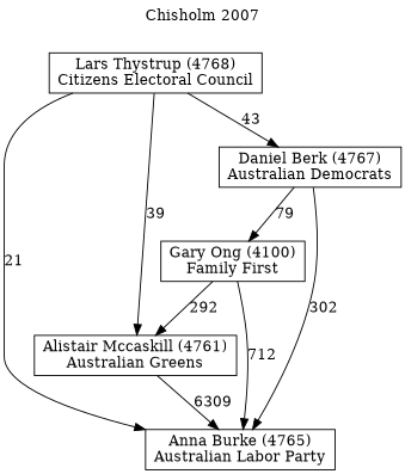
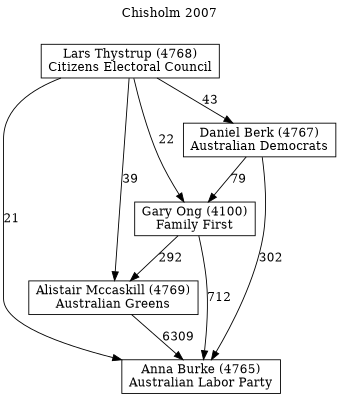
  digraph {
    label="Chisholm 2007"
    labelloc=t
    mclimit=10
    node [shape=box]
    n1 [label="Anna Burke (4765)\nAustralian Labor Party"]
-   n2 [label="Alistair Mccaskill (4761)\nAustralian Greens"]
+   n2 [label="Alistair Mccaskill (4769)\nAustralian Greens"]
    n3 [label="Gary Ong (4100)\nFamily First"]
    n4 [label="Daniel Berk (4767)\nAustralian Democrats"]
    n5 [label="Lars Thystrup (4768)\nCitizens Electoral Council"]
    n2 -> n1 [label=6309]
    n3 -> n1 [label=712]
    n3 -> n2 [label=292]
    n4 -> n1 [label=302]
    n4 -> n3 [label=79]
    n5 -> n1 [label=21]
    n5 -> n2 [label=39]
+   n5 -> n3 [label=22]
    n5 -> n4 [label=43]
  }
